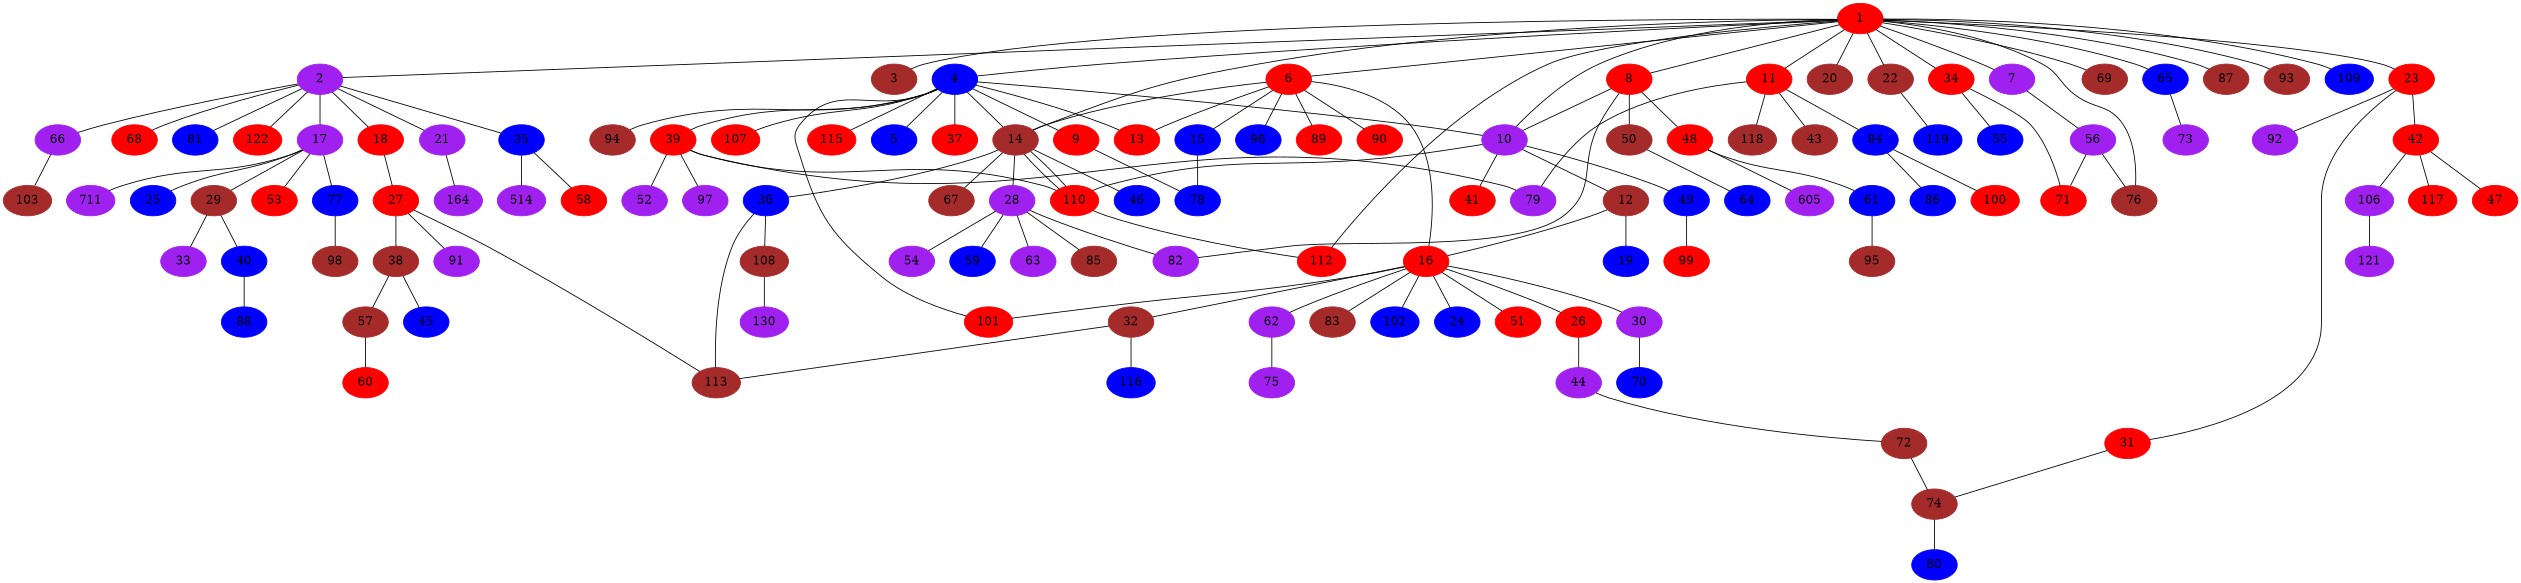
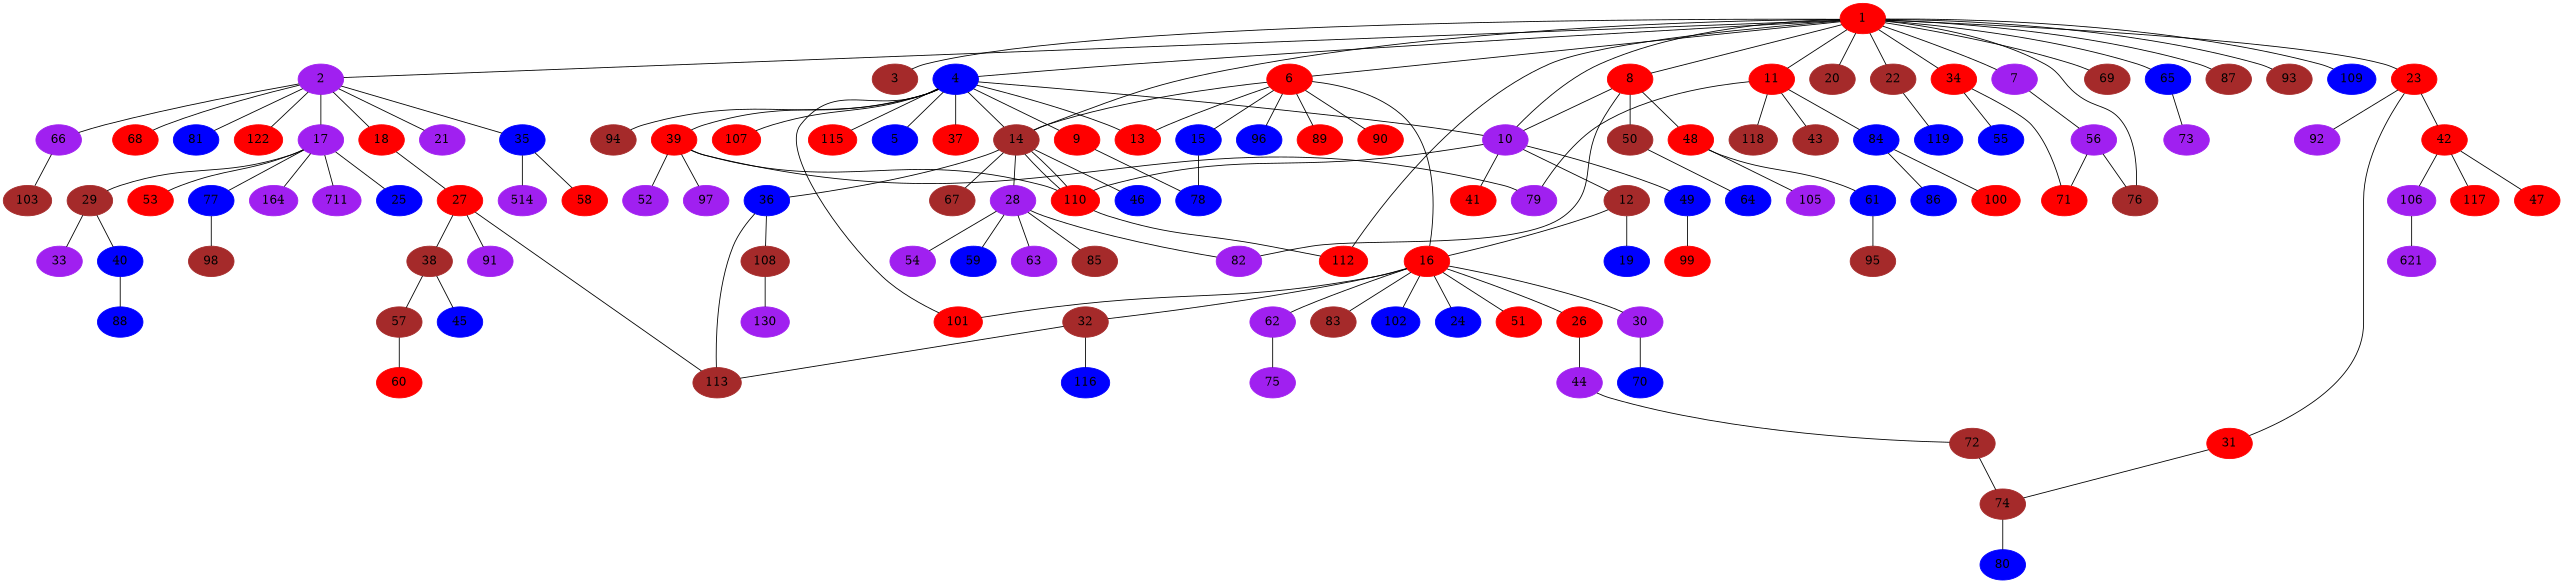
  graph {
    node [color=red style=filled]
    2 [color=purple]
    1
    3 [color=brown]
    4 [color=blue]
    6
    7 [color=purple]
    8
    10 [color=purple]
    11
    14 [color=brown]
    20 [color=brown]
    22 [color=brown]
    23
    34
    65 [color=blue]
    69 [color=brown]
    76 [color=brown]
    87 [color=brown]
    93 [color=brown]
    109 [color=blue]
    112
    17 [color=purple]
    18
    21 [color=purple]
    35 [color=blue]
    66 [color=purple]
    68
    81 [color=blue]
    122
    5 [color=blue]
    9
    13
    37
    39
    94 [color=brown]
    101
    107
    115
    15 [color=blue]
    16
    89
    90
    96 [color=blue]
    56 [color=purple]
    48
    50 [color=brown]
    82 [color=purple]
    12 [color=brown]
    41
    49 [color=blue]
    110
    43 [color=brown]
    79 [color=purple]
    84 [color=blue]
    118 [color=brown]
    28 [color=purple]
    36 [color=blue]
    46 [color=blue]
    67 [color=brown]
    119 [color=blue]
    31
    42
    92 [color=purple]
    55 [color=blue]
    71
    73 [color=purple]
    25 [color=blue]
    29 [color=brown]
    53
    77 [color=blue]
    n71 [color=purple label=164]
    n72 [color=purple label=711]
    27
    58
    n75 [color=purple label=514]
    103 [color=brown]
    78 [color=blue]
    52 [color=purple]
    97 [color=purple]
    24 [color=blue]
    26
    30 [color=purple]
    32 [color=brown]
    51
    62 [color=purple]
    83 [color=brown]
    102 [color=blue]
    61 [color=blue]
-   105 [color=purple label=605]
+   105 [color=purple]
    64 [color=blue]
    19 [color=blue]
    99
    86 [color=blue]
    100
    54 [color=purple]
    59 [color=blue]
    63 [color=purple]
    85 [color=brown]
    113 [color=brown]
    108 [color=brown]
    44 [color=purple]
    70 [color=blue]
    116 [color=blue]
    75 [color=purple]
    33 [color=purple]
    40 [color=blue]
    98 [color=brown]
    38 [color=brown]
    91 [color=purple]
    74 [color=brown]
    47
    106 [color=purple]
    117
    72 [color=brown]
    45 [color=blue]
    57 [color=brown]
    88 [color=blue]
    80 [color=blue]
    n119 [color=purple label=130]
    60
-   121 [color=purple]
+   121 [color=purple label=621]
    95 [color=brown]
    2 -- 17
    2 -- 18
    2 -- 21
    2 -- 35
    2 -- 66
    2 -- 68
    2 -- 81
    2 -- 122
    1 -- 2
    1 -- 3
    1 -- 4
    1 -- 6
    1 -- 7
    1 -- 8
    1 -- 10
    1 -- 11
    1 -- 14
    1 -- 20
    1 -- 22
    1 -- 23
    1 -- 34
    1 -- 65
    1 -- 69
    1 -- 76
    1 -- 87
    1 -- 93
    1 -- 109
    1 -- 112
    4 -- 10
    4 -- 14
    4 -- 5
    4 -- 9
    4 -- 13
    4 -- 37
    4 -- 39
    4 -- 94
    4 -- 101
    4 -- 107
    4 -- 115
    6 -- 14
    6 -- 13
    6 -- 15
    6 -- 16
    6 -- 89
    6 -- 90
    6 -- 96
    7 -- 56
    8 -- 10
    8 -- 48
    8 -- 50
    8 -- 82
    10 -- 12
    10 -- 41
    10 -- 49
    10 -- 110
    11 -- 43
    11 -- 79
    11 -- 84
    11 -- 118
    14 -- 110
    14 -- 110
    14 -- 28
    14 -- 36
    14 -- 46
    14 -- 67
    22 -- 119
    23 -- 31
    23 -- 42
    23 -- 92
    34 -- 55
    34 -- 71
    65 -- 73
    17 -- 25
    17 -- 29
    17 -- 53
    17 -- 77
-   21 -- n71
+   17 -- n71
    17 -- n72
    18 -- 27
    35 -- 58
    35 -- n75
    66 -- 103
    9 -- 78
    39 -- 110
    39 -- 79
    39 -- 52
    39 -- 97
    15 -- 78
    16 -- 101
    16 -- 24
    16 -- 26
    16 -- 30
    16 -- 32
    16 -- 51
    16 -- 62
    16 -- 83
    16 -- 102
    56 -- 76
    56 -- 71
    48 -- 61
    48 -- 105
    50 -- 64
    12 -- 16
    12 -- 19
    49 -- 99
    110 -- 112
    84 -- 86
    84 -- 100
    28 -- 82
    28 -- 54
    28 -- 59
    28 -- 63
    28 -- 85
    36 -- 113
    36 -- 108
    31 -- 74
    42 -- 47
    42 -- 106
    42 -- 117
    29 -- 33
    29 -- 40
    77 -- 98
    27 -- 113
    27 -- 38
    27 -- 91
    26 -- 44
    30 -- 70
    32 -- 113
    32 -- 116
    62 -- 75
    61 -- 95
    108 -- n119
    44 -- 72
    40 -- 88
    38 -- 45
    38 -- 57
    74 -- 80
    106 -- 121
    72 -- 74
    57 -- 60
  }
